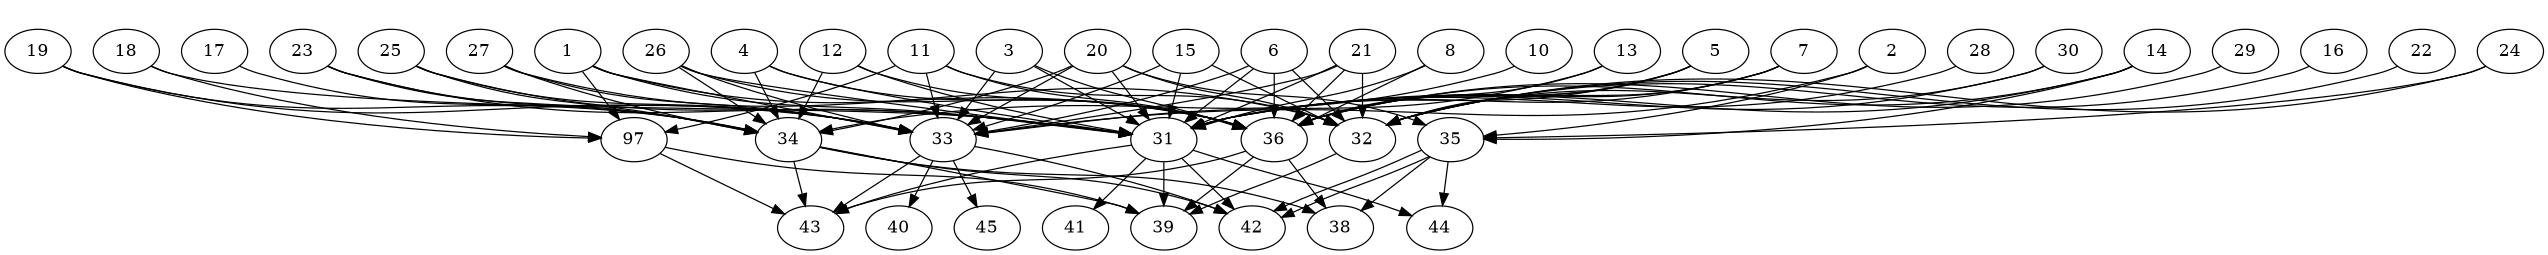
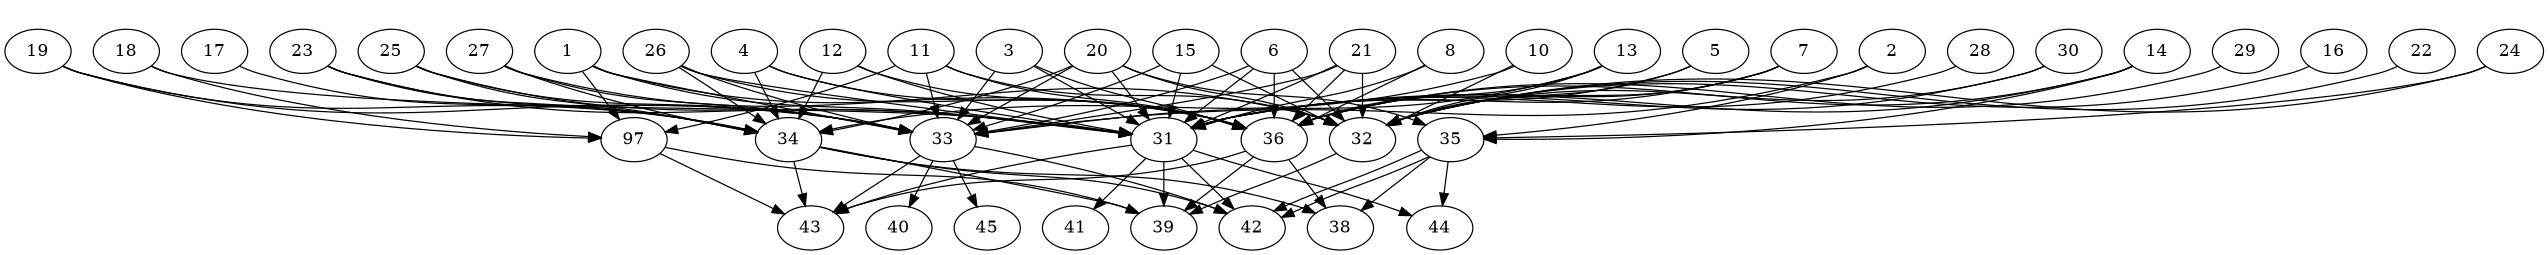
  digraph {
    node [alpha=0.12]
    1 [expect_size=493785922404352000000]
    31 [alpha=0.02 expect_size=7537513107588111]
    32 [alpha=0.04 expect_size=5144509173068233]
    33 [alpha=0.10 expect_size=4309801979986055266304]
    n5 [alpha=0.04 expect_size=8422104223668444160 label=97]
    39 [expect_size=1259171906234695936]
    41 [alpha=0.07 expect_size=5116822653173126660096]
    42 [alpha=0.08 expect_size=6220257799471705882624]
    43 [alpha=0.01 expect_size=7547050985381314]
    44 [alpha=0.09 expect_size=47467364725693616]
    40 [alpha=0.20 expect_size=2477171506176069730304]
    45 [alpha=0.00 expect_size=67068606734126809088]
    2 [alpha=0.20 expect_size=108375720410393168]
    35 [alpha=0.17 expect_size=5375951893517757440]
    38 [alpha=0.01 expect_size=6674173703953827840]
    3 [alpha=0.10 expect_size=12711486369612955648000]
    36 [alpha=0.14 expect_size=4419212283827575296]
    4 [alpha=0.11 expect_size=1526846995417356304384]
    34 [alpha=0.18 expect_size=8861275618705850499072]
    5 [alpha=0.15 expect_size=2288444479134370889728]
    6 [expect_size=3852488938678096]
    7 [alpha=0.04 expect_size=104840719097283664]
    8 [alpha=0.13 expect_size=1787038411905789952]
    10 [alpha=0.05 expect_size=16153070768387036]
    11 [alpha=0.19 expect_size=52852596694171704]
    12 [alpha=0.04 expect_size=2278744553927817984]
    13 [alpha=0.03 expect_size=3627581766628311]
    14 [alpha=0.05 expect_size=4757767425020770910208]
    15 [alpha=0.17 expect_size=1811576964293054169088]
    16 [alpha=0.13 expect_size=2895581413013545025536]
    17 [alpha=0.11 expect_size=428085633888030818304]
    18 [alpha=0.11 expect_size=141651315827040656]
    19 [expect_size=124084860002725776]
    20 [alpha=0.15 expect_size=27004806529901936]
    21 [alpha=0.18 expect_size=1155714138797072449536]
    22 [alpha=0.17 expect_size=3015587948619798413312]
    23 [alpha=0.05 expect_size=5787817150828228608]
    24 [alpha=0.05 expect_size=121284672129857248]
    25 [alpha=0.19 expect_size=44405069493322121216]
    26 [alpha=0.15 expect_size=15847330598537396224000]
    27 [alpha=0.17 expect_size=409525311178000039936]
    28 [alpha=0.08 expect_size=168178909502293888]
    29 [alpha=0.08 expect_size=16255363285987710992384]
    30 [alpha=0.19 expect_size=13928868507942428]
    1 -> 31
    1 -> 32
    1 -> 33
    1 -> n5
    31 -> 39
    31 -> 41
    31 -> 42
    31 -> 43
    31 -> 44
    32 -> 39
    33 -> 42
    33 -> 43
    33 -> 40
    33 -> 45
    n5 -> 39
    n5 -> 43
    2 -> 33
    2 -> 35
    35 -> 42
    35 -> 42
    35 -> 44
    35 -> 38
    3 -> 31
    3 -> 33
    3 -> 36
    36 -> 39
    36 -> 43
    36 -> 38
    4 -> 31
    4 -> 36
    4 -> 34
    34 -> 39
    34 -> 42
    34 -> 43
    34 -> 38
    5 -> 31
    5 -> 32
-   5 -> 36
    6 -> 31
    6 -> 32
    6 -> 33
    6 -> 36
    7 -> 31
    7 -> 32
    7 -> 36
    8 -> 31
    8 -> 36
+   10 -> 32
    10 -> 34
    11 -> 32
    11 -> 33
    11 -> n5
    11 -> 36
    12 -> 31
    12 -> 36
    12 -> 34
+   13 -> 32
    13 -> 33
    13 -> 36
    14 -> 31
    14 -> 35
    14 -> 36
    15 -> 31
    15 -> 32
    15 -> 33
    16 -> 32
    17 -> 34
    18 -> 31
    18 -> n5
    19 -> 33
    19 -> n5
    19 -> 34
    20 -> 31
    20 -> 32
    20 -> 33
    20 -> 35
    20 -> 34
    21 -> 31
    21 -> 32
    21 -> 33
    21 -> 36
    22 -> 32
    23 -> 31
    23 -> 33
    23 -> 34
    24 -> 32
    24 -> 35
    25 -> 31
    25 -> 33
    25 -> 34
    26 -> 31
    26 -> 33
    26 -> 36
    26 -> 34
    27 -> 33
    27 -> 36
    27 -> 34
    28 -> 31
    29 -> 36
    30 -> 31
    30 -> 32
  }
